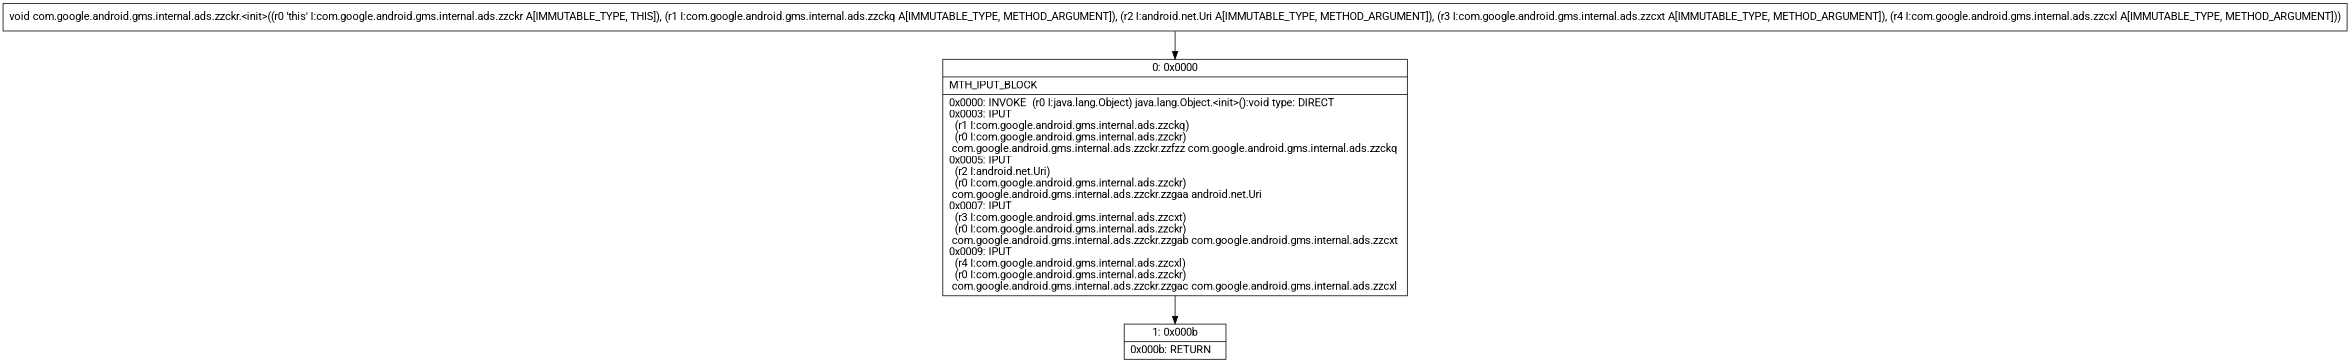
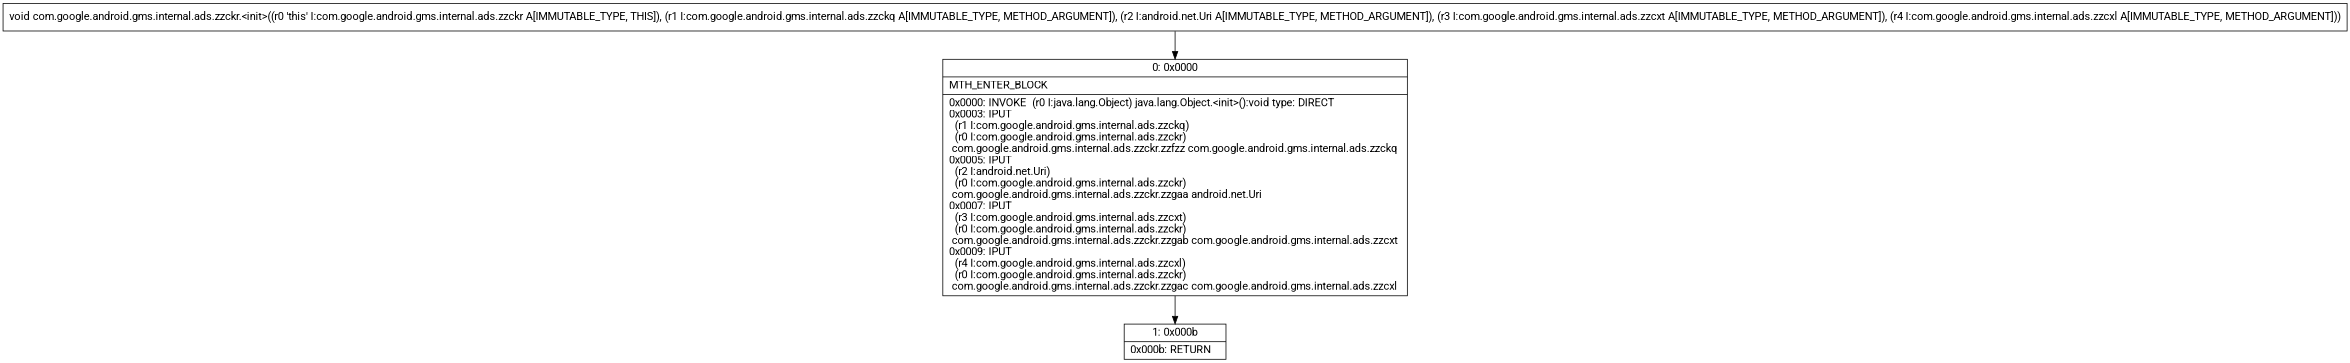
  digraph {
    fontname=Roboto
    node [shape=record fontname=Roboto]
    edge [fontname=Roboto]
-   n1 [label="{0\:\ 0x0000|MTH_IPUT_BLOCK\l|0x0000: INVOKE  (r0 I:java.lang.Object) java.lang.Object.\<init\>():void type: DIRECT \l0x0003: IPUT  \l  (r1 I:com.google.android.gms.internal.ads.zzckq)\l  (r0 I:com.google.android.gms.internal.ads.zzckr)\l com.google.android.gms.internal.ads.zzckr.zzfzz com.google.android.gms.internal.ads.zzckq \l0x0005: IPUT  \l  (r2 I:android.net.Uri)\l  (r0 I:com.google.android.gms.internal.ads.zzckr)\l com.google.android.gms.internal.ads.zzckr.zzgaa android.net.Uri \l0x0007: IPUT  \l  (r3 I:com.google.android.gms.internal.ads.zzcxt)\l  (r0 I:com.google.android.gms.internal.ads.zzckr)\l com.google.android.gms.internal.ads.zzckr.zzgab com.google.android.gms.internal.ads.zzcxt \l0x0009: IPUT  \l  (r4 I:com.google.android.gms.internal.ads.zzcxl)\l  (r0 I:com.google.android.gms.internal.ads.zzckr)\l com.google.android.gms.internal.ads.zzckr.zzgac com.google.android.gms.internal.ads.zzcxl \l}"]
+   n1 [label="{0\:\ 0x0000|MTH_ENTER_BLOCK\l|0x0000: INVOKE  (r0 I:java.lang.Object) java.lang.Object.\<init\>():void type: DIRECT \l0x0003: IPUT  \l  (r1 I:com.google.android.gms.internal.ads.zzckq)\l  (r0 I:com.google.android.gms.internal.ads.zzckr)\l com.google.android.gms.internal.ads.zzckr.zzfzz com.google.android.gms.internal.ads.zzckq \l0x0005: IPUT  \l  (r2 I:android.net.Uri)\l  (r0 I:com.google.android.gms.internal.ads.zzckr)\l com.google.android.gms.internal.ads.zzckr.zzgaa android.net.Uri \l0x0007: IPUT  \l  (r3 I:com.google.android.gms.internal.ads.zzcxt)\l  (r0 I:com.google.android.gms.internal.ads.zzckr)\l com.google.android.gms.internal.ads.zzckr.zzgab com.google.android.gms.internal.ads.zzcxt \l0x0009: IPUT  \l  (r4 I:com.google.android.gms.internal.ads.zzcxl)\l  (r0 I:com.google.android.gms.internal.ads.zzckr)\l com.google.android.gms.internal.ads.zzckr.zzgac com.google.android.gms.internal.ads.zzcxl \l}"]
    n2 [label="{1\:\ 0x000b|0x000b: RETURN   \l}"]
    n3 [label="{void com.google.android.gms.internal.ads.zzckr.\<init\>((r0 'this' I:com.google.android.gms.internal.ads.zzckr A[IMMUTABLE_TYPE, THIS]), (r1 I:com.google.android.gms.internal.ads.zzckq A[IMMUTABLE_TYPE, METHOD_ARGUMENT]), (r2 I:android.net.Uri A[IMMUTABLE_TYPE, METHOD_ARGUMENT]), (r3 I:com.google.android.gms.internal.ads.zzcxt A[IMMUTABLE_TYPE, METHOD_ARGUMENT]), (r4 I:com.google.android.gms.internal.ads.zzcxl A[IMMUTABLE_TYPE, METHOD_ARGUMENT])) }"]
    n1 -> n2
    n3 -> n1
  }
